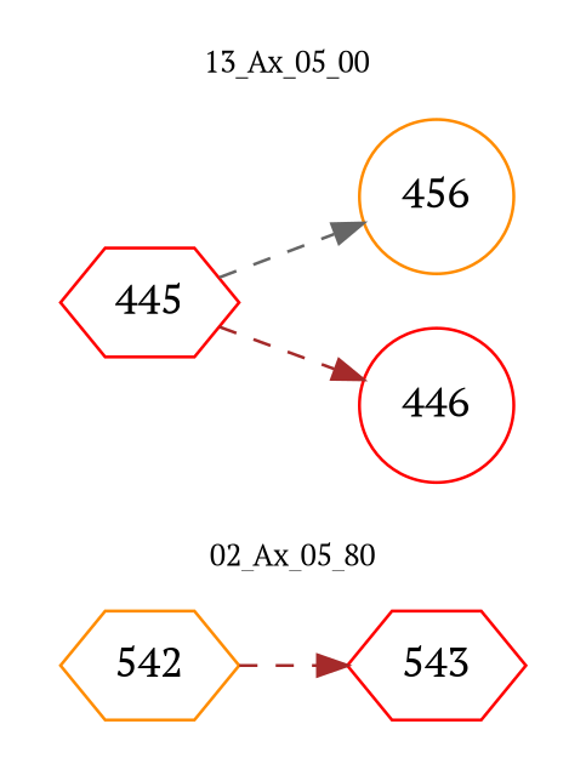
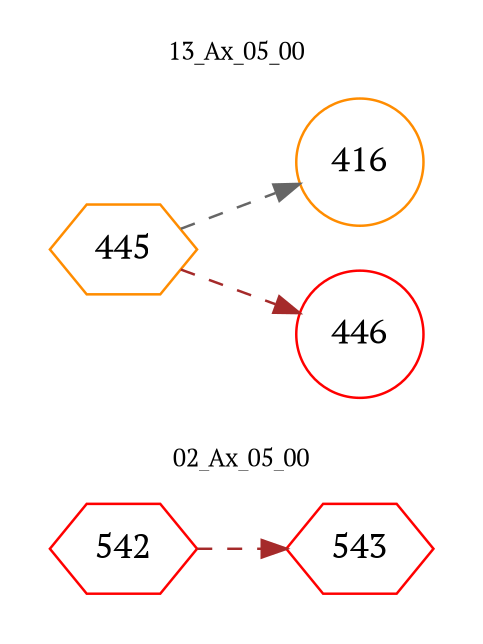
  digraph {
    fontname="PT Serif"
    rankdir=LR
    node [color=red fontname="PT Serif" shape=hexagon]
    edge [color=brown fontname="PT Serif" style=dashed]
-   n1 [color=darkorange label=542]
+   n1 [label=542]
    n2 [label=543]
-   n3 [label=445]
+   n3 [color=darkorange label=445]
    n4 [label=446 shape=circle]
-   n5 [color=darkorange label=456 shape=circle]
+   n5 [color=darkorange label=416 shape=circle]
    subgraph cluster_1 {
      color=white
      fontsize=10
-     label="02_Ax_05_80"
+     label="02_Ax_05_00"
      n1
      n2
    }
    subgraph cluster_2 {
      color=white
      fontsize=10
      label="13_Ax_05_00"
      n3
      n4
      n5
    }
    n1 -> n2
    n3 -> n4
    n3 -> n5 [color=gray40]
  }
